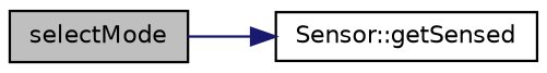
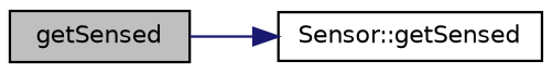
  digraph {
    rankdir=LR
    node [color=black fontname=Helvetica fontsize=10 shape=record style=filled]
-   n1 [fillcolor=grey75 fontcolor=black height=0.2 label=selectMode width=0.4]
+   n1 [fillcolor=grey75 fontcolor=black height=0.2 label=getSensed width=0.4]
    n2 [fillcolor=white height=0.2 label="Sensor::getSensed" width=0.4]
    n1 -> n2 [color=midnightblue fontname=Helvetica fontsize=10 labelfontname=Helvetica labelfontsize=10 style=solid]
  }
